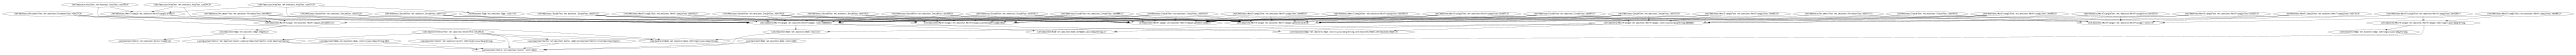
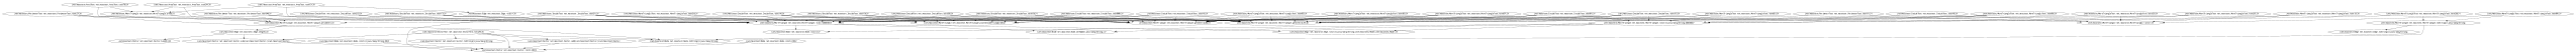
  digraph {
    fontname="Roboto Mono"
    node [fontname="Roboto Mono"]
    edge [fontname="Roboto Mono"]
    "Lnet/mooctest/AreaTest net.mooctest.AreaTest.test13()V"
    "Lnet/mooctest/MoreTriangle net.mooctest.MoreTriangle.<init>(DDDDDD)V"
    "Lnet/mooctest/Edge net.mooctest.Edge.<init>()V"
    "Lnet/mooctest/MoreTriangle net.mooctest.MoreTriangle.area()D"
    "Lnet/mooctest/Node net.mooctest.Node.<init>()V"
    "Lnet/mooctest/Edge net.mooctest.Edge.<init>(Ljava/lang/String;Lnet/mooctest/Node;Lnet/mooctest/Node;)V"
    "Lnet/mooctest/Node net.mooctest.Node.setName(Ljava/lang/String;)V"
    "Lnet/mooctest/MoreTriangle net.mooctest.MoreTriangle.perimeter()D"
    "Lnet/mooctest/Vector net.mooctest.Vector.<init>(DD)V"
    "Lnet/mooctest/Edge net.mooctest.Edge.length()D"
    "Lnet/mooctest/Vector net.mooctest.Vector.length()D"
    "Lnet/mooctest/Vector net.mooctest.Vector.sub(Lnet/mooctest/Vector;)Lnet/mooctest/Vector;"
    "Lnet/mooctest/PerimeterTest net.mooctest.PerimeterTest.test11()V"
    "Lnet/mooctest/MoreTriangle net.mooctest.MoreTriangle.<init>()V"
    "Lnet/mooctest/InsideTest net.mooctest.InsideTest.test14()V"
    "Lnet/mooctest/MoreTriangle net.mooctest.MoreTriangle.pointInsideTriangle(DD)Z"
    "Lnet/mooctest/MoreTriangle net.mooctest.MoreTriangle.getCentroidX()D"
    "Lnet/mooctest/MoreTriangle net.mooctest.MoreTriangle.getCentroidY()D"
    "Lnet/mooctest/InsideTest net.mooctest.InsideTest.test01()V"
    "Lnet/mooctest/MoreTriangle net.mooctest.MoreTriangle.<init>(Ljava/lang/String;DDDDDD)V"
    "Lnet/mooctest/InsideTest net.mooctest.InsideTest.test19()V"
    "Lnet/mooctest/AreaTest net.mooctest.AreaTest.test24()V"
    "Lnet/mooctest/MoreTriangleTest net.mooctest.MoreTriangleTest.test06()V"
    "Lnet/mooctest/InsideTest net.mooctest.InsideTest.test20()V"
    "Lnet/mooctest/MoreTriangleTest net.mooctest.MoreTriangleTest.test25()V"
    "Lnet/mooctest/PerimeterTest net.mooctest.PerimeterTest.test27()V"
    "Lnet/mooctest/Node net.mooctest.Node.toString()Ljava/lang/String;"
    "Lnet/mooctest/MoreTriangleTest net.mooctest.MoreTriangleTest.test12()V"
    "Lnet/mooctest/Node net.mooctest.Node.<init>(Ljava/lang/String;DD)V"
    "Lnet/mooctest/InsideTest net.mooctest.InsideTest.test17()V"
    n31 [label="Lnet/mooctest/AreaTest net.mooctest.AreaTest.test78()V"]
    "Lnet/mooctest/MoreTriangleTest net.mooctest.MoreTriangleTest.test23()V"
    "Lnet/mooctest/MoreTriangleTest net.mooctest.MoreTriangleTest.test09()V"
    "Lnet/mooctest/MoreTriangle net.mooctest.MoreTriangle.toString()Ljava/lang/String;"
    "Lnet/mooctest/Edge net.mooctest.Edge.toString()Ljava/lang/String;"
    "Lnet/mooctest/Vector net.mooctest.Vector.add(Lnet/mooctest/Vector;)Lnet/mooctest/Vector;"
    "Lnet/mooctest/MoreTriangleTest net.mooctest.MoreTriangleTest.test28()V"
    "Lnet/mooctest/InsideTest net.mooctest.InsideTest.test10()V"
    "Lnet/mooctest/InsideTest net.mooctest.InsideTest.test15()V"
    "Lnet/mooctest/MoreTriangleTest net.mooctest.MoreTriangleTest.test02()V"
    "Lnet/mooctest/PerimeterTest net.mooctest.PerimeterTest.test04()V"
    "Lnet/mooctest/MoreTriangleTest net.mooctest.MoreTriangleTest.test07()V"
    "Lnet/mooctest/InsideTest net.mooctest.InsideTest.test21()V"
    "Lnet/mooctest/MoreTriangleTest net.mooctest.MoreTriangleTest.test26()V"
    "Lnet/mooctest/VectorTest net.mooctest.VectorTest.test29()V"
    "Lnet/mooctest/Vector net.mooctest.Vector.toString()Ljava/lang/String;"
    "Lnet/mooctest/InsideTest net.mooctest.InsideTest.test18()V"
    "Lnet/mooctest/MoreTriangleTest net.mooctest.MoreTriangleTest.test05()V"
    "Lnet/mooctest/InsideTest net.mooctest.InsideTest.test000()V"
    "Lnet/mooctest/InsideTest net.mooctest.InsideTest.test16()V"
    "Lnet/mooctest/Node net.mooctest.Node.<init>(DD)V"
    "Lnet/mooctest/MoreTriangleTest net.mooctest.MoreTriangleTest.test03()V"
    "Lnet/mooctest/InsideTest net.mooctest.InsideTest.test22()V"
    "Lnet/mooctest/AreaTest net.mooctest.AreaTest.test13()V" -> "Lnet/mooctest/MoreTriangle net.mooctest.MoreTriangle.<init>(DDDDDD)V"
    "Lnet/mooctest/AreaTest net.mooctest.AreaTest.test13()V" -> "Lnet/mooctest/Edge net.mooctest.Edge.<init>()V"
    "Lnet/mooctest/AreaTest net.mooctest.AreaTest.test13()V" -> "Lnet/mooctest/MoreTriangle net.mooctest.MoreTriangle.area()D"
    "Lnet/mooctest/MoreTriangle net.mooctest.MoreTriangle.<init>(DDDDDD)V" -> "Lnet/mooctest/Node net.mooctest.Node.<init>()V"
    "Lnet/mooctest/MoreTriangle net.mooctest.MoreTriangle.<init>(DDDDDD)V" -> "Lnet/mooctest/Edge net.mooctest.Edge.<init>(Ljava/lang/String;Lnet/mooctest/Node;Lnet/mooctest/Node;)V"
    "Lnet/mooctest/MoreTriangle net.mooctest.MoreTriangle.<init>(DDDDDD)V" -> "Lnet/mooctest/Node net.mooctest.Node.setName(Ljava/lang/String;)V"
    "Lnet/mooctest/MoreTriangle net.mooctest.MoreTriangle.area()D" -> "Lnet/mooctest/MoreTriangle net.mooctest.MoreTriangle.perimeter()D"
-   "Lnet/mooctest/Node net.mooctest.Node.<init>()V" -> "Lnet/mooctest/Vector net.mooctest.Vector.<init>(DD)V"
+   "Lnet/mooctest/InsideTest net.mooctest.InsideTest.test21()V" -> "Lnet/mooctest/Vector net.mooctest.Vector.<init>(DD)V"
    "Lnet/mooctest/MoreTriangle net.mooctest.MoreTriangle.perimeter()D" -> "Lnet/mooctest/Edge net.mooctest.Edge.length()D"
    "Lnet/mooctest/Edge net.mooctest.Edge.length()D" -> "Lnet/mooctest/Vector net.mooctest.Vector.length()D"
    "Lnet/mooctest/Edge net.mooctest.Edge.length()D" -> "Lnet/mooctest/Vector net.mooctest.Vector.sub(Lnet/mooctest/Vector;)Lnet/mooctest/Vector;"
    "Lnet/mooctest/Vector net.mooctest.Vector.sub(Lnet/mooctest/Vector;)Lnet/mooctest/Vector;" -> "Lnet/mooctest/Vector net.mooctest.Vector.<init>(DD)V"
    "Lnet/mooctest/PerimeterTest net.mooctest.PerimeterTest.test11()V" -> "Lnet/mooctest/MoreTriangle net.mooctest.MoreTriangle.perimeter()D"
    "Lnet/mooctest/PerimeterTest net.mooctest.PerimeterTest.test11()V" -> "Lnet/mooctest/MoreTriangle net.mooctest.MoreTriangle.<init>()V"
    "Lnet/mooctest/InsideTest net.mooctest.InsideTest.test14()V" -> "Lnet/mooctest/MoreTriangle net.mooctest.MoreTriangle.<init>(DDDDDD)V"
    "Lnet/mooctest/InsideTest net.mooctest.InsideTest.test14()V" -> "Lnet/mooctest/MoreTriangle net.mooctest.MoreTriangle.pointInsideTriangle(DD)Z"
    "Lnet/mooctest/InsideTest net.mooctest.InsideTest.test14()V" -> "Lnet/mooctest/MoreTriangle net.mooctest.MoreTriangle.getCentroidX()D"
    "Lnet/mooctest/InsideTest net.mooctest.InsideTest.test14()V" -> "Lnet/mooctest/MoreTriangle net.mooctest.MoreTriangle.getCentroidY()D"
    "Lnet/mooctest/InsideTest net.mooctest.InsideTest.test01()V" -> "Lnet/mooctest/MoreTriangle net.mooctest.MoreTriangle.pointInsideTriangle(DD)Z"
    "Lnet/mooctest/InsideTest net.mooctest.InsideTest.test01()V" -> "Lnet/mooctest/MoreTriangle net.mooctest.MoreTriangle.getCentroidX()D"
    "Lnet/mooctest/InsideTest net.mooctest.InsideTest.test01()V" -> "Lnet/mooctest/MoreTriangle net.mooctest.MoreTriangle.getCentroidY()D"
    "Lnet/mooctest/InsideTest net.mooctest.InsideTest.test01()V" -> "Lnet/mooctest/MoreTriangle net.mooctest.MoreTriangle.<init>(Ljava/lang/String;DDDDDD)V"
    "Lnet/mooctest/MoreTriangle net.mooctest.MoreTriangle.<init>(Ljava/lang/String;DDDDDD)V" -> "Lnet/mooctest/Node net.mooctest.Node.<init>()V"
    "Lnet/mooctest/MoreTriangle net.mooctest.MoreTriangle.<init>(Ljava/lang/String;DDDDDD)V" -> "Lnet/mooctest/Edge net.mooctest.Edge.<init>(Ljava/lang/String;Lnet/mooctest/Node;Lnet/mooctest/Node;)V"
    "Lnet/mooctest/MoreTriangle net.mooctest.MoreTriangle.<init>(Ljava/lang/String;DDDDDD)V" -> "Lnet/mooctest/Node net.mooctest.Node.setName(Ljava/lang/String;)V"
    "Lnet/mooctest/InsideTest net.mooctest.InsideTest.test19()V" -> "Lnet/mooctest/MoreTriangle net.mooctest.MoreTriangle.<init>(DDDDDD)V"
    "Lnet/mooctest/InsideTest net.mooctest.InsideTest.test19()V" -> "Lnet/mooctest/MoreTriangle net.mooctest.MoreTriangle.pointInsideTriangle(DD)Z"
    "Lnet/mooctest/InsideTest net.mooctest.InsideTest.test19()V" -> "Lnet/mooctest/MoreTriangle net.mooctest.MoreTriangle.getCentroidX()D"
    "Lnet/mooctest/InsideTest net.mooctest.InsideTest.test19()V" -> "Lnet/mooctest/MoreTriangle net.mooctest.MoreTriangle.getCentroidY()D"
    "Lnet/mooctest/AreaTest net.mooctest.AreaTest.test24()V" -> "Lnet/mooctest/MoreTriangle net.mooctest.MoreTriangle.<init>(DDDDDD)V"
    "Lnet/mooctest/AreaTest net.mooctest.AreaTest.test24()V" -> "Lnet/mooctest/MoreTriangle net.mooctest.MoreTriangle.area()D"
    "Lnet/mooctest/MoreTriangleTest net.mooctest.MoreTriangleTest.test06()V" -> "Lnet/mooctest/MoreTriangle net.mooctest.MoreTriangle.getCentroidX()D"
    "Lnet/mooctest/MoreTriangleTest net.mooctest.MoreTriangleTest.test06()V" -> "Lnet/mooctest/MoreTriangle net.mooctest.MoreTriangle.getCentroidY()D"
    "Lnet/mooctest/MoreTriangleTest net.mooctest.MoreTriangleTest.test06()V" -> "Lnet/mooctest/MoreTriangle net.mooctest.MoreTriangle.<init>(Ljava/lang/String;DDDDDD)V"
    "Lnet/mooctest/InsideTest net.mooctest.InsideTest.test20()V" -> "Lnet/mooctest/MoreTriangle net.mooctest.MoreTriangle.<init>(DDDDDD)V"
    "Lnet/mooctest/InsideTest net.mooctest.InsideTest.test20()V" -> "Lnet/mooctest/MoreTriangle net.mooctest.MoreTriangle.pointInsideTriangle(DD)Z"
    "Lnet/mooctest/InsideTest net.mooctest.InsideTest.test20()V" -> "Lnet/mooctest/MoreTriangle net.mooctest.MoreTriangle.getCentroidX()D"
    "Lnet/mooctest/InsideTest net.mooctest.InsideTest.test20()V" -> "Lnet/mooctest/MoreTriangle net.mooctest.MoreTriangle.getCentroidY()D"
    "Lnet/mooctest/MoreTriangleTest net.mooctest.MoreTriangleTest.test25()V" -> "Lnet/mooctest/MoreTriangle net.mooctest.MoreTriangle.getCentroidY()D"
    "Lnet/mooctest/MoreTriangleTest net.mooctest.MoreTriangleTest.test25()V" -> "Lnet/mooctest/MoreTriangle net.mooctest.MoreTriangle.<init>(Ljava/lang/String;DDDDDD)V"
    "Lnet/mooctest/PerimeterTest net.mooctest.PerimeterTest.test27()V" -> "Lnet/mooctest/MoreTriangle net.mooctest.MoreTriangle.<init>(DDDDDD)V"
    "Lnet/mooctest/PerimeterTest net.mooctest.PerimeterTest.test27()V" -> "Lnet/mooctest/MoreTriangle net.mooctest.MoreTriangle.perimeter()D"
    "Lnet/mooctest/PerimeterTest net.mooctest.PerimeterTest.test27()V" -> "Lnet/mooctest/Node net.mooctest.Node.toString()Ljava/lang/String;"
    "Lnet/mooctest/MoreTriangleTest net.mooctest.MoreTriangleTest.test12()V" -> "Lnet/mooctest/MoreTriangle net.mooctest.MoreTriangle.<init>()V"
    "Lnet/mooctest/MoreTriangleTest net.mooctest.MoreTriangleTest.test12()V" -> "Lnet/mooctest/MoreTriangle net.mooctest.MoreTriangle.getCentroidY()D"
    "Lnet/mooctest/Node net.mooctest.Node.<init>(Ljava/lang/String;DD)V" -> "Lnet/mooctest/Vector net.mooctest.Vector.<init>(DD)V"
    "Lnet/mooctest/InsideTest net.mooctest.InsideTest.test17()V" -> "Lnet/mooctest/MoreTriangle net.mooctest.MoreTriangle.<init>(DDDDDD)V"
    "Lnet/mooctest/InsideTest net.mooctest.InsideTest.test17()V" -> "Lnet/mooctest/MoreTriangle net.mooctest.MoreTriangle.pointInsideTriangle(DD)Z"
    "Lnet/mooctest/InsideTest net.mooctest.InsideTest.test17()V" -> "Lnet/mooctest/MoreTriangle net.mooctest.MoreTriangle.getCentroidX()D"
    n31 -> "Lnet/mooctest/MoreTriangle net.mooctest.MoreTriangle.<init>(DDDDDD)V"
    n31 -> "Lnet/mooctest/MoreTriangle net.mooctest.MoreTriangle.area()D"
    "Lnet/mooctest/MoreTriangleTest net.mooctest.MoreTriangleTest.test23()V" -> "Lnet/mooctest/MoreTriangle net.mooctest.MoreTriangle.<init>()V"
    "Lnet/mooctest/MoreTriangleTest net.mooctest.MoreTriangleTest.test23()V" -> "Lnet/mooctest/MoreTriangle net.mooctest.MoreTriangle.getCentroidX()D"
    "Lnet/mooctest/MoreTriangleTest net.mooctest.MoreTriangleTest.test09()V" -> "Lnet/mooctest/MoreTriangle net.mooctest.MoreTriangle.<init>()V"
    "Lnet/mooctest/MoreTriangleTest net.mooctest.MoreTriangleTest.test09()V" -> "Lnet/mooctest/MoreTriangle net.mooctest.MoreTriangle.toString()Ljava/lang/String;"
    "Lnet/mooctest/MoreTriangle net.mooctest.MoreTriangle.toString()Ljava/lang/String;" -> "Lnet/mooctest/Node net.mooctest.Node.toString()Ljava/lang/String;"
    "Lnet/mooctest/MoreTriangle net.mooctest.MoreTriangle.toString()Ljava/lang/String;" -> "Lnet/mooctest/Edge net.mooctest.Edge.toString()Ljava/lang/String;"
    "Lnet/mooctest/Vector net.mooctest.Vector.add(Lnet/mooctest/Vector;)Lnet/mooctest/Vector;" -> "Lnet/mooctest/Vector net.mooctest.Vector.<init>(DD)V"
    "Lnet/mooctest/MoreTriangleTest net.mooctest.MoreTriangleTest.test28()V" -> "Lnet/mooctest/MoreTriangle net.mooctest.MoreTriangle.<init>(Ljava/lang/String;DDDDDD)V"
    "Lnet/mooctest/MoreTriangleTest net.mooctest.MoreTriangleTest.test28()V" -> "Lnet/mooctest/MoreTriangle net.mooctest.MoreTriangle.toString()Ljava/lang/String;"
    "Lnet/mooctest/InsideTest net.mooctest.InsideTest.test10()V" -> "Lnet/mooctest/MoreTriangle net.mooctest.MoreTriangle.<init>()V"
    "Lnet/mooctest/InsideTest net.mooctest.InsideTest.test10()V" -> "Lnet/mooctest/MoreTriangle net.mooctest.MoreTriangle.pointInsideTriangle(DD)Z"
    "Lnet/mooctest/InsideTest net.mooctest.InsideTest.test15()V" -> "Lnet/mooctest/MoreTriangle net.mooctest.MoreTriangle.pointInsideTriangle(DD)Z"
    "Lnet/mooctest/InsideTest net.mooctest.InsideTest.test15()V" -> "Lnet/mooctest/MoreTriangle net.mooctest.MoreTriangle.getCentroidX()D"
    "Lnet/mooctest/InsideTest net.mooctest.InsideTest.test15()V" -> "Lnet/mooctest/MoreTriangle net.mooctest.MoreTriangle.getCentroidY()D"
    "Lnet/mooctest/InsideTest net.mooctest.InsideTest.test15()V" -> "Lnet/mooctest/MoreTriangle net.mooctest.MoreTriangle.<init>(Ljava/lang/String;DDDDDD)V"
    "Lnet/mooctest/MoreTriangleTest net.mooctest.MoreTriangleTest.test02()V" -> "Lnet/mooctest/MoreTriangle net.mooctest.MoreTriangle.getCentroidX()D"
    "Lnet/mooctest/MoreTriangleTest net.mooctest.MoreTriangleTest.test02()V" -> "Lnet/mooctest/MoreTriangle net.mooctest.MoreTriangle.getCentroidY()D"
    "Lnet/mooctest/MoreTriangleTest net.mooctest.MoreTriangleTest.test02()V" -> "Lnet/mooctest/MoreTriangle net.mooctest.MoreTriangle.<init>(Ljava/lang/String;DDDDDD)V"
    "Lnet/mooctest/PerimeterTest net.mooctest.PerimeterTest.test04()V" -> "Lnet/mooctest/MoreTriangle net.mooctest.MoreTriangle.<init>(DDDDDD)V"
    "Lnet/mooctest/PerimeterTest net.mooctest.PerimeterTest.test04()V" -> "Lnet/mooctest/MoreTriangle net.mooctest.MoreTriangle.perimeter()D"
    "Lnet/mooctest/PerimeterTest net.mooctest.PerimeterTest.test04()V" -> "Lnet/mooctest/MoreTriangle net.mooctest.MoreTriangle.getCentroidY()D"
    "Lnet/mooctest/MoreTriangleTest net.mooctest.MoreTriangleTest.test07()V" -> "Lnet/mooctest/MoreTriangle net.mooctest.MoreTriangle.<init>(DDDDDD)V"
    "Lnet/mooctest/MoreTriangleTest net.mooctest.MoreTriangleTest.test07()V" -> "Lnet/mooctest/MoreTriangle net.mooctest.MoreTriangle.getCentroidX()D"
    "Lnet/mooctest/MoreTriangleTest net.mooctest.MoreTriangleTest.test07()V" -> "Lnet/mooctest/MoreTriangle net.mooctest.MoreTriangle.getCentroidY()D"
    "Lnet/mooctest/InsideTest net.mooctest.InsideTest.test21()V" -> "Lnet/mooctest/MoreTriangle net.mooctest.MoreTriangle.<init>(DDDDDD)V"
    "Lnet/mooctest/InsideTest net.mooctest.InsideTest.test21()V" -> "Lnet/mooctest/MoreTriangle net.mooctest.MoreTriangle.pointInsideTriangle(DD)Z"
    "Lnet/mooctest/InsideTest net.mooctest.InsideTest.test21()V" -> "Lnet/mooctest/MoreTriangle net.mooctest.MoreTriangle.getCentroidX()D"
    "Lnet/mooctest/InsideTest net.mooctest.InsideTest.test21()V" -> "Lnet/mooctest/MoreTriangle net.mooctest.MoreTriangle.getCentroidY()D"
    "Lnet/mooctest/MoreTriangleTest net.mooctest.MoreTriangleTest.test26()V" -> "Lnet/mooctest/MoreTriangle net.mooctest.MoreTriangle.<init>(DDDDDD)V"
    "Lnet/mooctest/MoreTriangleTest net.mooctest.MoreTriangleTest.test26()V" -> "Lnet/mooctest/MoreTriangle net.mooctest.MoreTriangle.getCentroidX()D"
    "Lnet/mooctest/VectorTest net.mooctest.VectorTest.test29()V" -> "Lnet/mooctest/Vector net.mooctest.Vector.<init>(DD)V"
    "Lnet/mooctest/VectorTest net.mooctest.VectorTest.test29()V" -> "Lnet/mooctest/Vector net.mooctest.Vector.sub(Lnet/mooctest/Vector;)Lnet/mooctest/Vector;"
    "Lnet/mooctest/VectorTest net.mooctest.VectorTest.test29()V" -> "Lnet/mooctest/Node net.mooctest.Node.toString()Ljava/lang/String;"
    "Lnet/mooctest/VectorTest net.mooctest.VectorTest.test29()V" -> "Lnet/mooctest/Vector net.mooctest.Vector.add(Lnet/mooctest/Vector;)Lnet/mooctest/Vector;"
    "Lnet/mooctest/VectorTest net.mooctest.VectorTest.test29()V" -> "Lnet/mooctest/Vector net.mooctest.Vector.toString()Ljava/lang/String;"
    "Lnet/mooctest/InsideTest net.mooctest.InsideTest.test18()V" -> "Lnet/mooctest/MoreTriangle net.mooctest.MoreTriangle.<init>(DDDDDD)V"
    "Lnet/mooctest/InsideTest net.mooctest.InsideTest.test18()V" -> "Lnet/mooctest/MoreTriangle net.mooctest.MoreTriangle.pointInsideTriangle(DD)Z"
    "Lnet/mooctest/InsideTest net.mooctest.InsideTest.test18()V" -> "Lnet/mooctest/MoreTriangle net.mooctest.MoreTriangle.getCentroidX()D"
    "Lnet/mooctest/InsideTest net.mooctest.InsideTest.test18()V" -> "Lnet/mooctest/MoreTriangle net.mooctest.MoreTriangle.getCentroidY()D"
    "Lnet/mooctest/MoreTriangleTest net.mooctest.MoreTriangleTest.test05()V" -> "Lnet/mooctest/MoreTriangle net.mooctest.MoreTriangle.<init>(DDDDDD)V"
    "Lnet/mooctest/MoreTriangleTest net.mooctest.MoreTriangleTest.test05()V" -> "Lnet/mooctest/MoreTriangle net.mooctest.MoreTriangle.getCentroidX()D"
    "Lnet/mooctest/MoreTriangleTest net.mooctest.MoreTriangleTest.test05()V" -> "Lnet/mooctest/MoreTriangle net.mooctest.MoreTriangle.getCentroidY()D"
    "Lnet/mooctest/InsideTest net.mooctest.InsideTest.test000()V" -> "Lnet/mooctest/MoreTriangle net.mooctest.MoreTriangle.<init>(DDDDDD)V"
    "Lnet/mooctest/InsideTest net.mooctest.InsideTest.test000()V" -> "Lnet/mooctest/MoreTriangle net.mooctest.MoreTriangle.pointInsideTriangle(DD)Z"
    "Lnet/mooctest/InsideTest net.mooctest.InsideTest.test000()V" -> "Lnet/mooctest/MoreTriangle net.mooctest.MoreTriangle.getCentroidX()D"
    "Lnet/mooctest/InsideTest net.mooctest.InsideTest.test000()V" -> "Lnet/mooctest/MoreTriangle net.mooctest.MoreTriangle.getCentroidY()D"
    "Lnet/mooctest/InsideTest net.mooctest.InsideTest.test16()V" -> "Lnet/mooctest/MoreTriangle net.mooctest.MoreTriangle.<init>(DDDDDD)V"
    "Lnet/mooctest/InsideTest net.mooctest.InsideTest.test16()V" -> "Lnet/mooctest/MoreTriangle net.mooctest.MoreTriangle.pointInsideTriangle(DD)Z"
    "Lnet/mooctest/InsideTest net.mooctest.InsideTest.test16()V" -> "Lnet/mooctest/MoreTriangle net.mooctest.MoreTriangle.getCentroidX()D"
    "Lnet/mooctest/InsideTest net.mooctest.InsideTest.test16()V" -> "Lnet/mooctest/MoreTriangle net.mooctest.MoreTriangle.getCentroidY()D"
    "Lnet/mooctest/Node net.mooctest.Node.<init>(DD)V" -> "Lnet/mooctest/Vector net.mooctest.Vector.<init>(DD)V"
    "Lnet/mooctest/MoreTriangleTest net.mooctest.MoreTriangleTest.test03()V" -> "Lnet/mooctest/MoreTriangle net.mooctest.MoreTriangle.<init>(DDDDDD)V"
    "Lnet/mooctest/MoreTriangleTest net.mooctest.MoreTriangleTest.test03()V" -> "Lnet/mooctest/MoreTriangle net.mooctest.MoreTriangle.getCentroidX()D"
    "Lnet/mooctest/MoreTriangleTest net.mooctest.MoreTriangleTest.test03()V" -> "Lnet/mooctest/MoreTriangle net.mooctest.MoreTriangle.getCentroidY()D"
    "Lnet/mooctest/InsideTest net.mooctest.InsideTest.test22()V" -> "Lnet/mooctest/MoreTriangle net.mooctest.MoreTriangle.<init>(DDDDDD)V"
    "Lnet/mooctest/InsideTest net.mooctest.InsideTest.test22()V" -> "Lnet/mooctest/MoreTriangle net.mooctest.MoreTriangle.pointInsideTriangle(DD)Z"
  }
